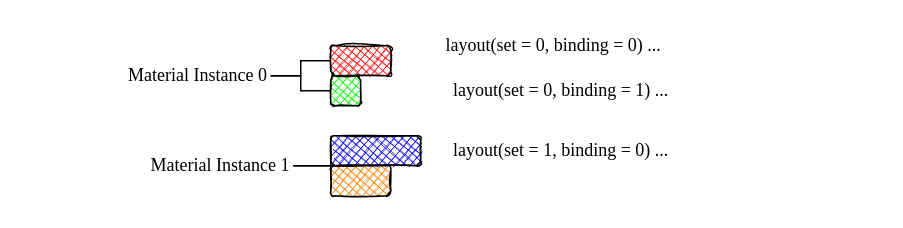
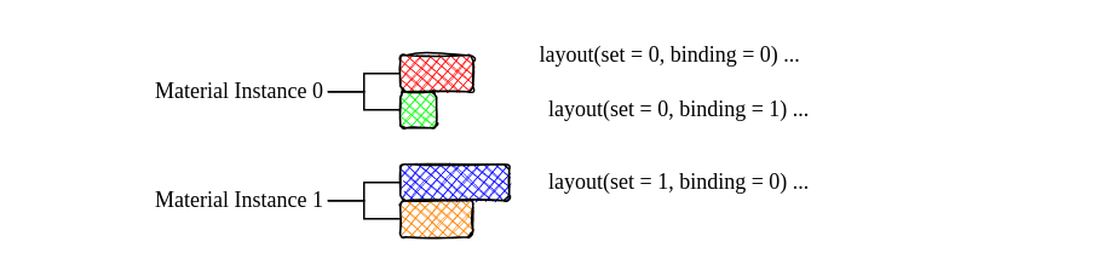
  <mxCell id="0" />
  <mxCell id="1" parent="0" />
  <mxCell id="2" value="" style="rounded=1;whiteSpace=wrap;html=1;fontFamily=Lucida Console;align=right;shadow=0;sketch=1;fillStyle=cross-hatch;fillColor=#FF0000;" parent="1" vertex="1"><mxGeometry x="220" width="40" height="20" as="geometry" y="30" /></mxCell>
  <mxCell id="3" value="" style="rounded=1;whiteSpace=wrap;html=1;fontFamily=Lucida Console;align=right;shadow=0;sketch=1;fillColor=#00FF00;fillStyle=cross-hatch;" parent="1" vertex="1"><mxGeometry x="220" y="50" width="20" height="20" as="geometry" /></mxCell>
  <mxCell id="4" value="" style="rounded=1;whiteSpace=wrap;html=1;fontFamily=Lucida Console;align=right;shadow=0;sketch=1;fillStyle=cross-hatch;fillColor=#0000FF;" parent="1" vertex="1"><mxGeometry x="220" y="90" width="60" height="20" as="geometry" /></mxCell>
  <mxCell id="5" value="" style="rounded=1;whiteSpace=wrap;html=1;fontFamily=Lucida Console;align=right;shadow=0;sketch=1;fillStyle=cross-hatch;fillColor=#FF8000;" parent="1" vertex="1"><mxGeometry x="220" y="110" width="40" height="20" as="geometry" /></mxCell>
  <mxCell id="6" value="layout(set = 0, binding = 0) ..." style="rounded=0;whiteSpace=wrap;html=1;fontFamily=Lucida Console;align=left;strokeColor=none;fillColor=none;" parent="1" vertex="1"><mxGeometry x="295" y="20" width="280" height="20" as="geometry" /></mxCell>
  <mxCell id="7" value="layout(set = 0, binding = 1) ..." style="rounded=0;whiteSpace=wrap;html=1;fontFamily=Lucida Console;align=left;strokeColor=none;fillColor=none;" parent="1" vertex="1"><mxGeometry x="300" y="50" width="280" height="20" as="geometry" /></mxCell>
  <mxCell id="8" style="edgeStyle=orthogonalEdgeStyle;rounded=0;orthogonalLoop=1;jettySize=auto;html=1;exitX=1;exitY=0.5;exitDx=0;exitDy=0;entryX=0;entryY=0.5;entryDx=0;entryDy=0;endArrow=none;endFill=0;" edge="1" parent="1" source="10" target="2"><mxGeometry relative="1" as="geometry" /></mxCell>
  <mxCell id="9" style="edgeStyle=orthogonalEdgeStyle;rounded=0;orthogonalLoop=1;jettySize=auto;html=1;exitX=1;exitY=0.5;exitDx=0;exitDy=0;entryX=0;entryY=0.5;entryDx=0;entryDy=0;endArrow=none;endFill=0;" edge="1" parent="1" source="10" target="3"><mxGeometry relative="1" as="geometry" /></mxCell>
  <mxCell id="10" value="Material Instance 0" style="rounded=0;whiteSpace=wrap;html=1;fontFamily=Lucida Console;align=right;strokeColor=none;fillColor=none;" parent="1" vertex="1"><mxGeometry y="40" width="160" height="20" as="geometry" x="20" /></mxCell>
  <mxCell id="11" style="edgeStyle=orthogonalEdgeStyle;rounded=0;orthogonalLoop=1;jettySize=auto;html=1;exitX=1;exitY=0.5;exitDx=0;exitDy=0;entryX=0;entryY=0.5;entryDx=0;entryDy=0;endArrow=none;endFill=0;" edge="1" parent="1" source="13" target="4"><mxGeometry relative="1" as="geometry" /></mxCell>
  <mxCell id="12" style="edgeStyle=orthogonalEdgeStyle;rounded=0;orthogonalLoop=1;jettySize=auto;html=1;exitX=1;exitY=0.5;exitDx=0;exitDy=0;entryX=0;entryY=0.5;entryDx=0;entryDy=0;endArrow=none;endFill=0;" edge="1" parent="1" source="13" target="5"><mxGeometry relative="1" as="geometry" /></mxCell>
- <mxCell id="13" value="Material Instance 1" style="rounded=0;whiteSpace=wrap;html=1;fontFamily=Lucida Console;align=right;strokeColor=none;fillColor=none;" vertex="1" parent="1"><mxGeometry x="35" y="100" width="160" height="20" as="geometry" /></mxCell>
+ <mxCell id="13" value="Material Instance 1" style="rounded=0;whiteSpace=wrap;html=1;fontFamily=Lucida Console;align=right;strokeColor=none;fillColor=none;" vertex="1" parent="1"><mxGeometry y="100" width="160" height="20" as="geometry" x="20" /></mxCell>
  <mxCell id="14" value="layout(set = 1, binding = 0) ..." style="rounded=0;whiteSpace=wrap;html=1;fontFamily=Lucida Console;align=left;strokeColor=none;fillColor=none;" vertex="1" parent="1"><mxGeometry x="300" y="90" width="280" height="20" as="geometry" /></mxCell>
